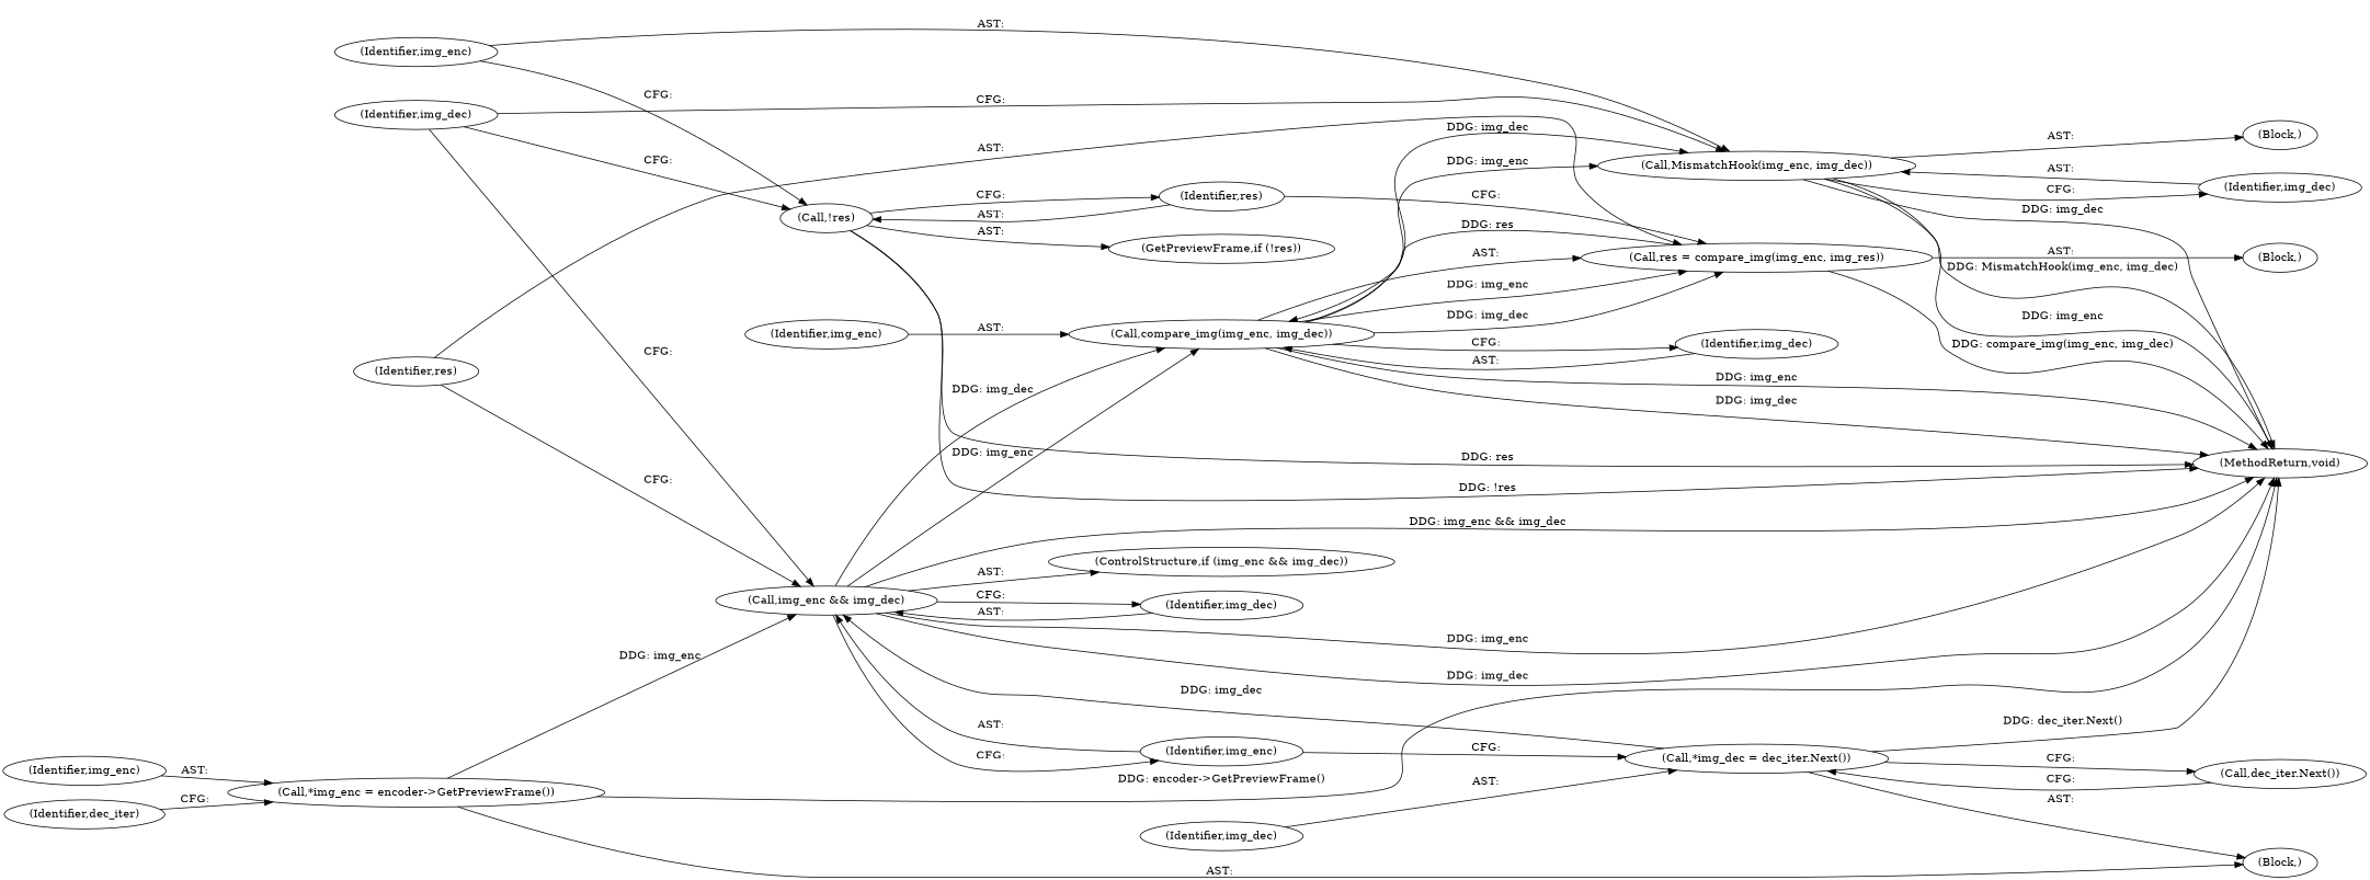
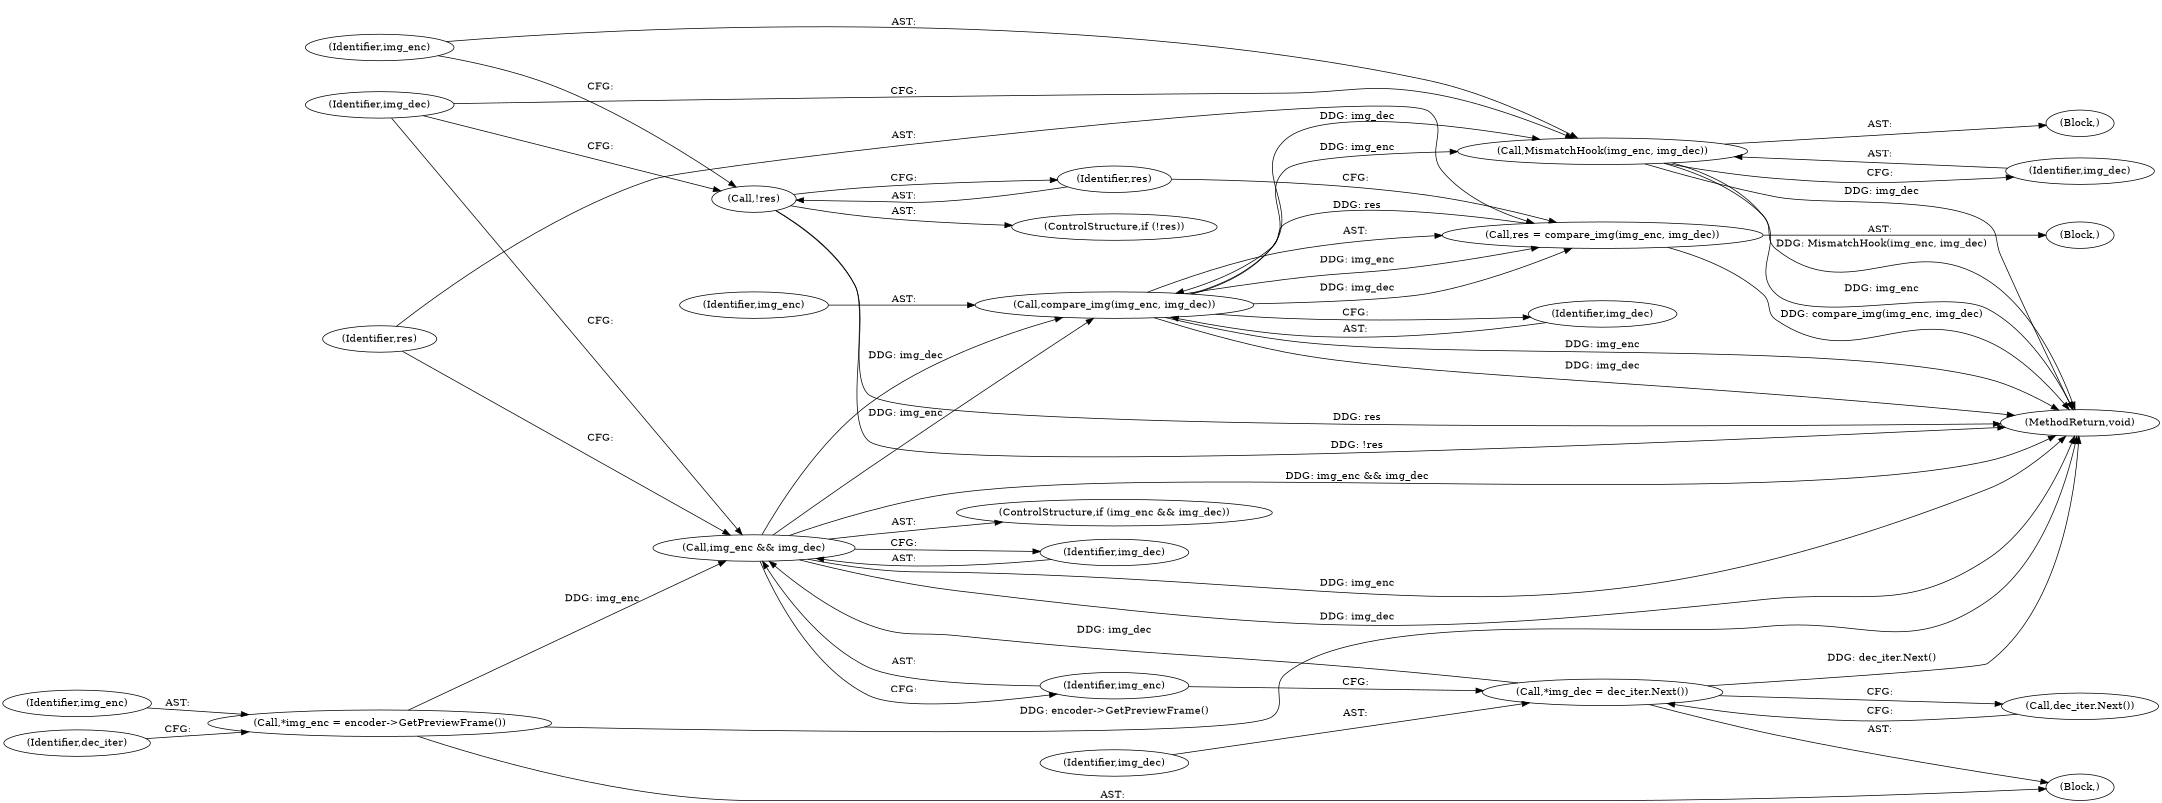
  digraph {
    rankdir=LR
    n1 [label="(Call,compare_img(img_enc, img_dec))"]
-   n2 [label="(Call,res = compare_img(img_enc, img_res))"]
+   n2 [label="(Call,res = compare_img(img_enc, img_dec))"]
    n3 [label="(Call,MismatchHook(img_enc, img_dec))"]
    n4 [label="(MethodReturn,void)"]
    n5 [label="(Identifier,img_dec)"]
    n6 [label="(Block,)"]
    n7 [label="(Identifier,img_dec)"]
    n8 [label="(Block,)"]
    n9 [label="(Call,img_enc && img_dec)"]
    n10 [label="(ControlStructure,if (img_enc && img_dec))"]
    n11 [label="(Identifier,img_enc)"]
    n12 [label="(Identifier,img_dec)"]
    n13 [label="(Call,*img_dec = dec_iter.Next())"]
    n14 [label="(Call,*img_enc = encoder->GetPreviewFrame())"]
    n15 [label="(Block,)"]
    n16 [label="(Call,dec_iter.Next())"]
    n17 [label="(Call,!res)"]
    n18 [label="(Identifier,res)"]
-   n19 [label="(GetPreviewFrame,if (!res))"]
+   n19 [label="(ControlStructure,if (!res))"]
    n20 [label="(Identifier,img_enc)"]
    n21 [label="(Identifier,res)"]
    n22 [label="(Identifier,img_enc)"]
    n23 [label="(Identifier,img_enc)"]
    n24 [label="(Identifier,img_dec)"]
    n25 [label="(Identifier,img_dec)"]
    n26 [label="(Identifier,dec_iter)"]
    n1 -> n2 [label="AST: "]
    n1 -> n2 [label="DDG: img_enc"]
    n1 -> n2 [label="DDG: img_dec"]
    n1 -> n3 [label="DDG: img_enc"]
    n1 -> n3 [label="DDG: img_dec"]
    n1 -> n4 [label="DDG: img_enc"]
    n1 -> n4 [label="DDG: img_dec"]
    n1 -> n5 [label="CFG: "]
    n2 -> n1 [label="DDG: res"]
    n2 -> n4 [label="DDG: compare_img(img_enc, img_dec)"]
    n2 -> n6 [label="AST: "]
    n3 -> n4 [label="DDG: img_dec"]
    n3 -> n4 [label="DDG: MismatchHook(img_enc, img_dec)"]
    n3 -> n4 [label="DDG: img_enc"]
    n3 -> n7 [label="CFG: "]
    n3 -> n8 [label="AST: "]
    n5 -> n1 [label="AST: "]
    n7 -> n3 [label="AST: "]
    n9 -> n1 [label="DDG: img_enc"]
    n9 -> n1 [label="DDG: img_dec"]
    n9 -> n4 [label="DDG: img_enc"]
    n9 -> n4 [label="DDG: img_enc && img_dec"]
    n9 -> n4 [label="DDG: img_dec"]
    n9 -> n10 [label="AST: "]
    n9 -> n11 [label="CFG: "]
    n9 -> n12 [label="CFG: "]
    n11 -> n9 [label="AST: "]
    n11 -> n13 [label="CFG: "]
    n12 -> n9 [label="AST: "]
    n13 -> n4 [label="DDG: dec_iter.Next()"]
    n13 -> n9 [label="DDG: img_dec"]
    n13 -> n15 [label="AST: "]
    n13 -> n16 [label="CFG: "]
    n14 -> n4 [label="DDG: encoder->GetPreviewFrame()"]
    n14 -> n9 [label="DDG: img_enc"]
    n14 -> n15 [label="AST: "]
    n16 -> n13 [label="CFG: "]
    n17 -> n4 [label="DDG: res"]
    n17 -> n4 [label="DDG: !res"]
    n17 -> n18 [label="CFG: "]
    n17 -> n19 [label="AST: "]
    n18 -> n2 [label="CFG: "]
    n18 -> n17 [label="AST: "]
    n20 -> n14 [label="AST: "]
    n21 -> n2 [label="AST: "]
    n21 -> n9 [label="CFG: "]
    n22 -> n3 [label="AST: "]
    n22 -> n17 [label="CFG: "]
    n23 -> n1 [label="AST: "]
    n24 -> n3 [label="CFG: "]
    n24 -> n9 [label="CFG: "]
    n24 -> n17 [label="CFG: "]
    n25 -> n13 [label="AST: "]
    n26 -> n14 [label="CFG: "]
  }
